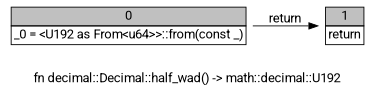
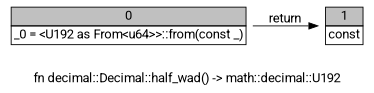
  digraph {
    fontname=Roboto
    label=<fn decimal::Decimal::half_wad() -&gt; math::decimal::U192<br align="left"/>>
    rankdir=LR
    node [fontname=Roboto shape=none]
    n1 [label=<<table border="0" cellborder="1" cellspacing="0"><tr><td bgcolor="gray" align="center" colspan="1">0</td></tr><tr><td align="left">_0 = &lt;U192 as From&lt;u64&gt;&gt;::from(const _)</td></tr></table>>]
-   n2 [label=<<table border="0" cellborder="1" cellspacing="0"><tr><td bgcolor="gray" align="center" colspan="1">1</td></tr><tr><td align="left">return</td></tr></table>>]
+   n2 [label=<<table border="0" cellborder="1" cellspacing="0"><tr><td bgcolor="gray" align="center" colspan="1">1</td></tr><tr><td align="left">const</td></tr></table>>]
    n1 -> n2 [fontname=Roboto label=return]
  }
